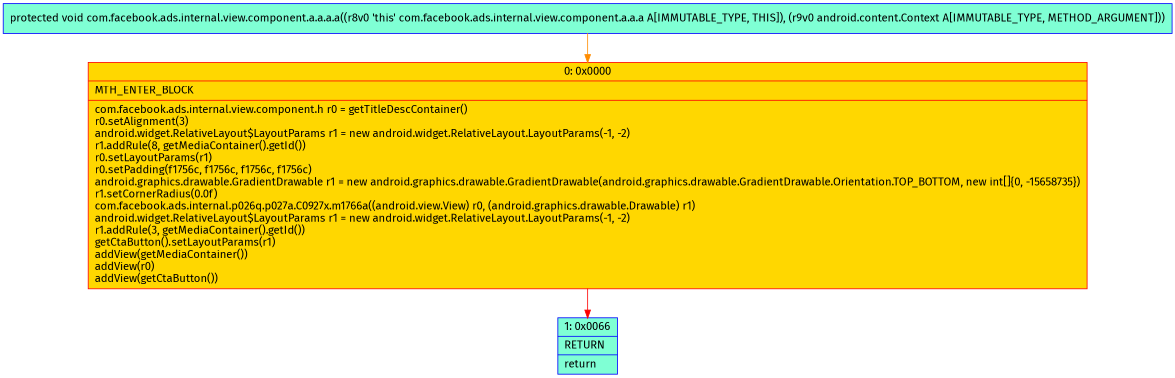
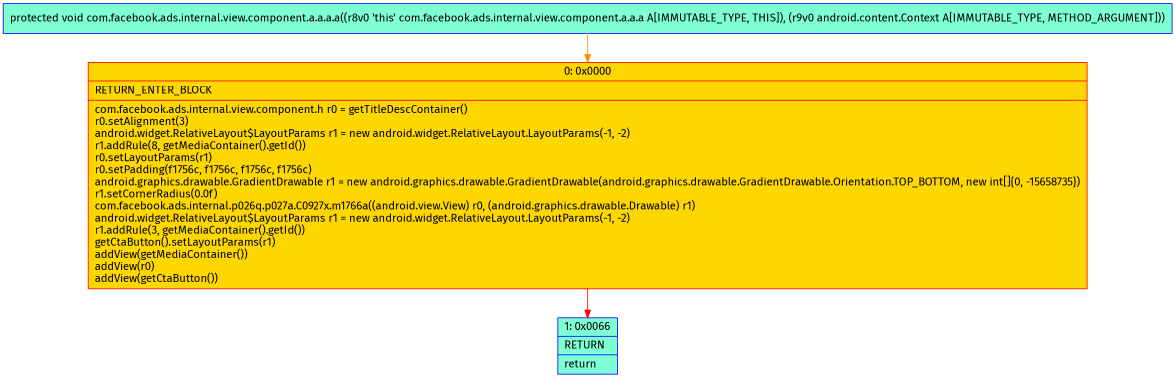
  digraph {
    fontname="Fira Sans"
    node [shape=record style=filled fillcolor=aquamarine color=blue fontname="Fira Sans"]
    edge [fontname="Fira Sans"]
-   n1 [label="{0\:\ 0x0000|MTH_ENTER_BLOCK\l|com.facebook.ads.internal.view.component.h r0 = getTitleDescContainer()\lr0.setAlignment(3)\landroid.widget.RelativeLayout$LayoutParams r1 = new android.widget.RelativeLayout.LayoutParams(\-1, \-2)\lr1.addRule(8, getMediaContainer().getId())\lr0.setLayoutParams(r1)\lr0.setPadding(f1756c, f1756c, f1756c, f1756c)\landroid.graphics.drawable.GradientDrawable r1 = new android.graphics.drawable.GradientDrawable(android.graphics.drawable.GradientDrawable.Orientation.TOP_BOTTOM, new int[]\{0, \-15658735\})\lr1.setCornerRadius(0.0f)\lcom.facebook.ads.internal.p026q.p027a.C0927x.m1766a((android.view.View) r0, (android.graphics.drawable.Drawable) r1)\landroid.widget.RelativeLayout$LayoutParams r1 = new android.widget.RelativeLayout.LayoutParams(\-1, \-2)\lr1.addRule(3, getMediaContainer().getId())\lgetCtaButton().setLayoutParams(r1)\laddView(getMediaContainer())\laddView(r0)\laddView(getCtaButton())\l}" fillcolor=gold color=red]
+   n1 [label="{0\:\ 0x0000|RETURN_ENTER_BLOCK\l|com.facebook.ads.internal.view.component.h r0 = getTitleDescContainer()\lr0.setAlignment(3)\landroid.widget.RelativeLayout$LayoutParams r1 = new android.widget.RelativeLayout.LayoutParams(\-1, \-2)\lr1.addRule(8, getMediaContainer().getId())\lr0.setLayoutParams(r1)\lr0.setPadding(f1756c, f1756c, f1756c, f1756c)\landroid.graphics.drawable.GradientDrawable r1 = new android.graphics.drawable.GradientDrawable(android.graphics.drawable.GradientDrawable.Orientation.TOP_BOTTOM, new int[]\{0, \-15658735\})\lr1.setCornerRadius(0.0f)\lcom.facebook.ads.internal.p026q.p027a.C0927x.m1766a((android.view.View) r0, (android.graphics.drawable.Drawable) r1)\landroid.widget.RelativeLayout$LayoutParams r1 = new android.widget.RelativeLayout.LayoutParams(\-1, \-2)\lr1.addRule(3, getMediaContainer().getId())\lgetCtaButton().setLayoutParams(r1)\laddView(getMediaContainer())\laddView(r0)\laddView(getCtaButton())\l}" fillcolor=gold color=red]
    n2 [label="{1\:\ 0x0066|RETURN\l|return\l}"]
    n3 [label="{protected void com.facebook.ads.internal.view.component.a.a.a.a((r8v0 'this' com.facebook.ads.internal.view.component.a.a.a A[IMMUTABLE_TYPE, THIS]), (r9v0 android.content.Context A[IMMUTABLE_TYPE, METHOD_ARGUMENT])) }"]
    n1 -> n2 [color=red]
    n3 -> n1 [color=darkorange]
  }
